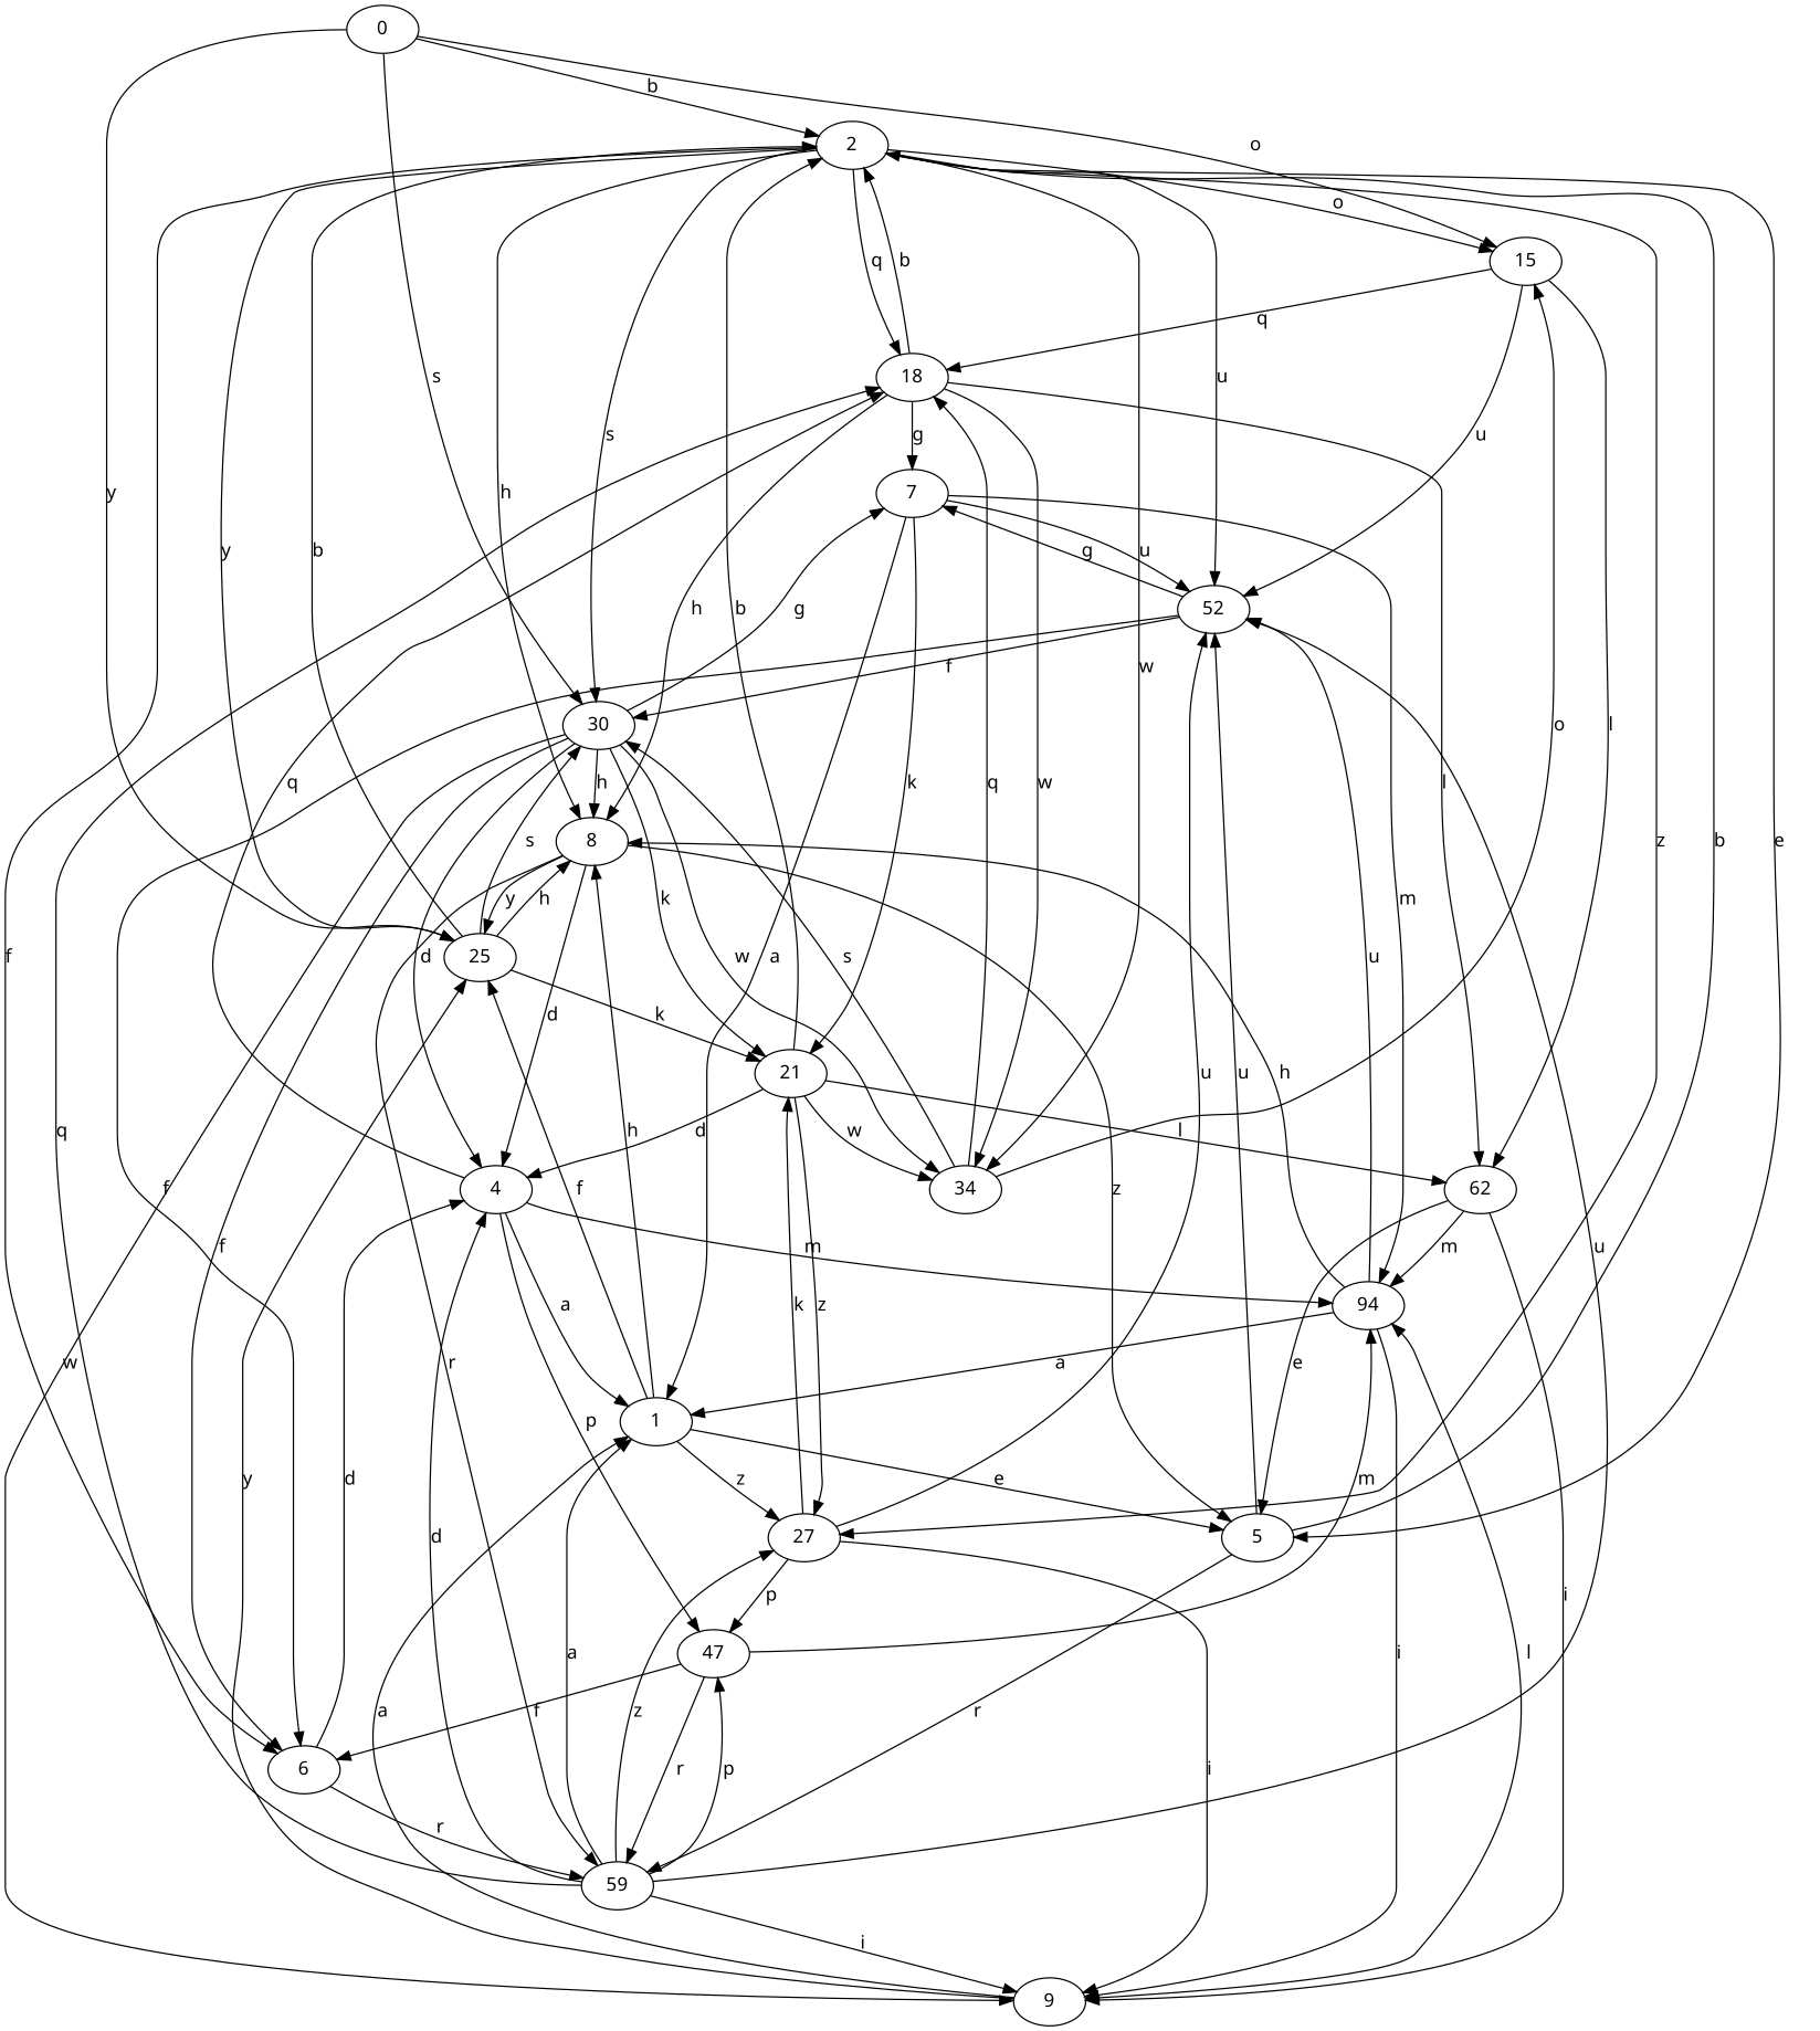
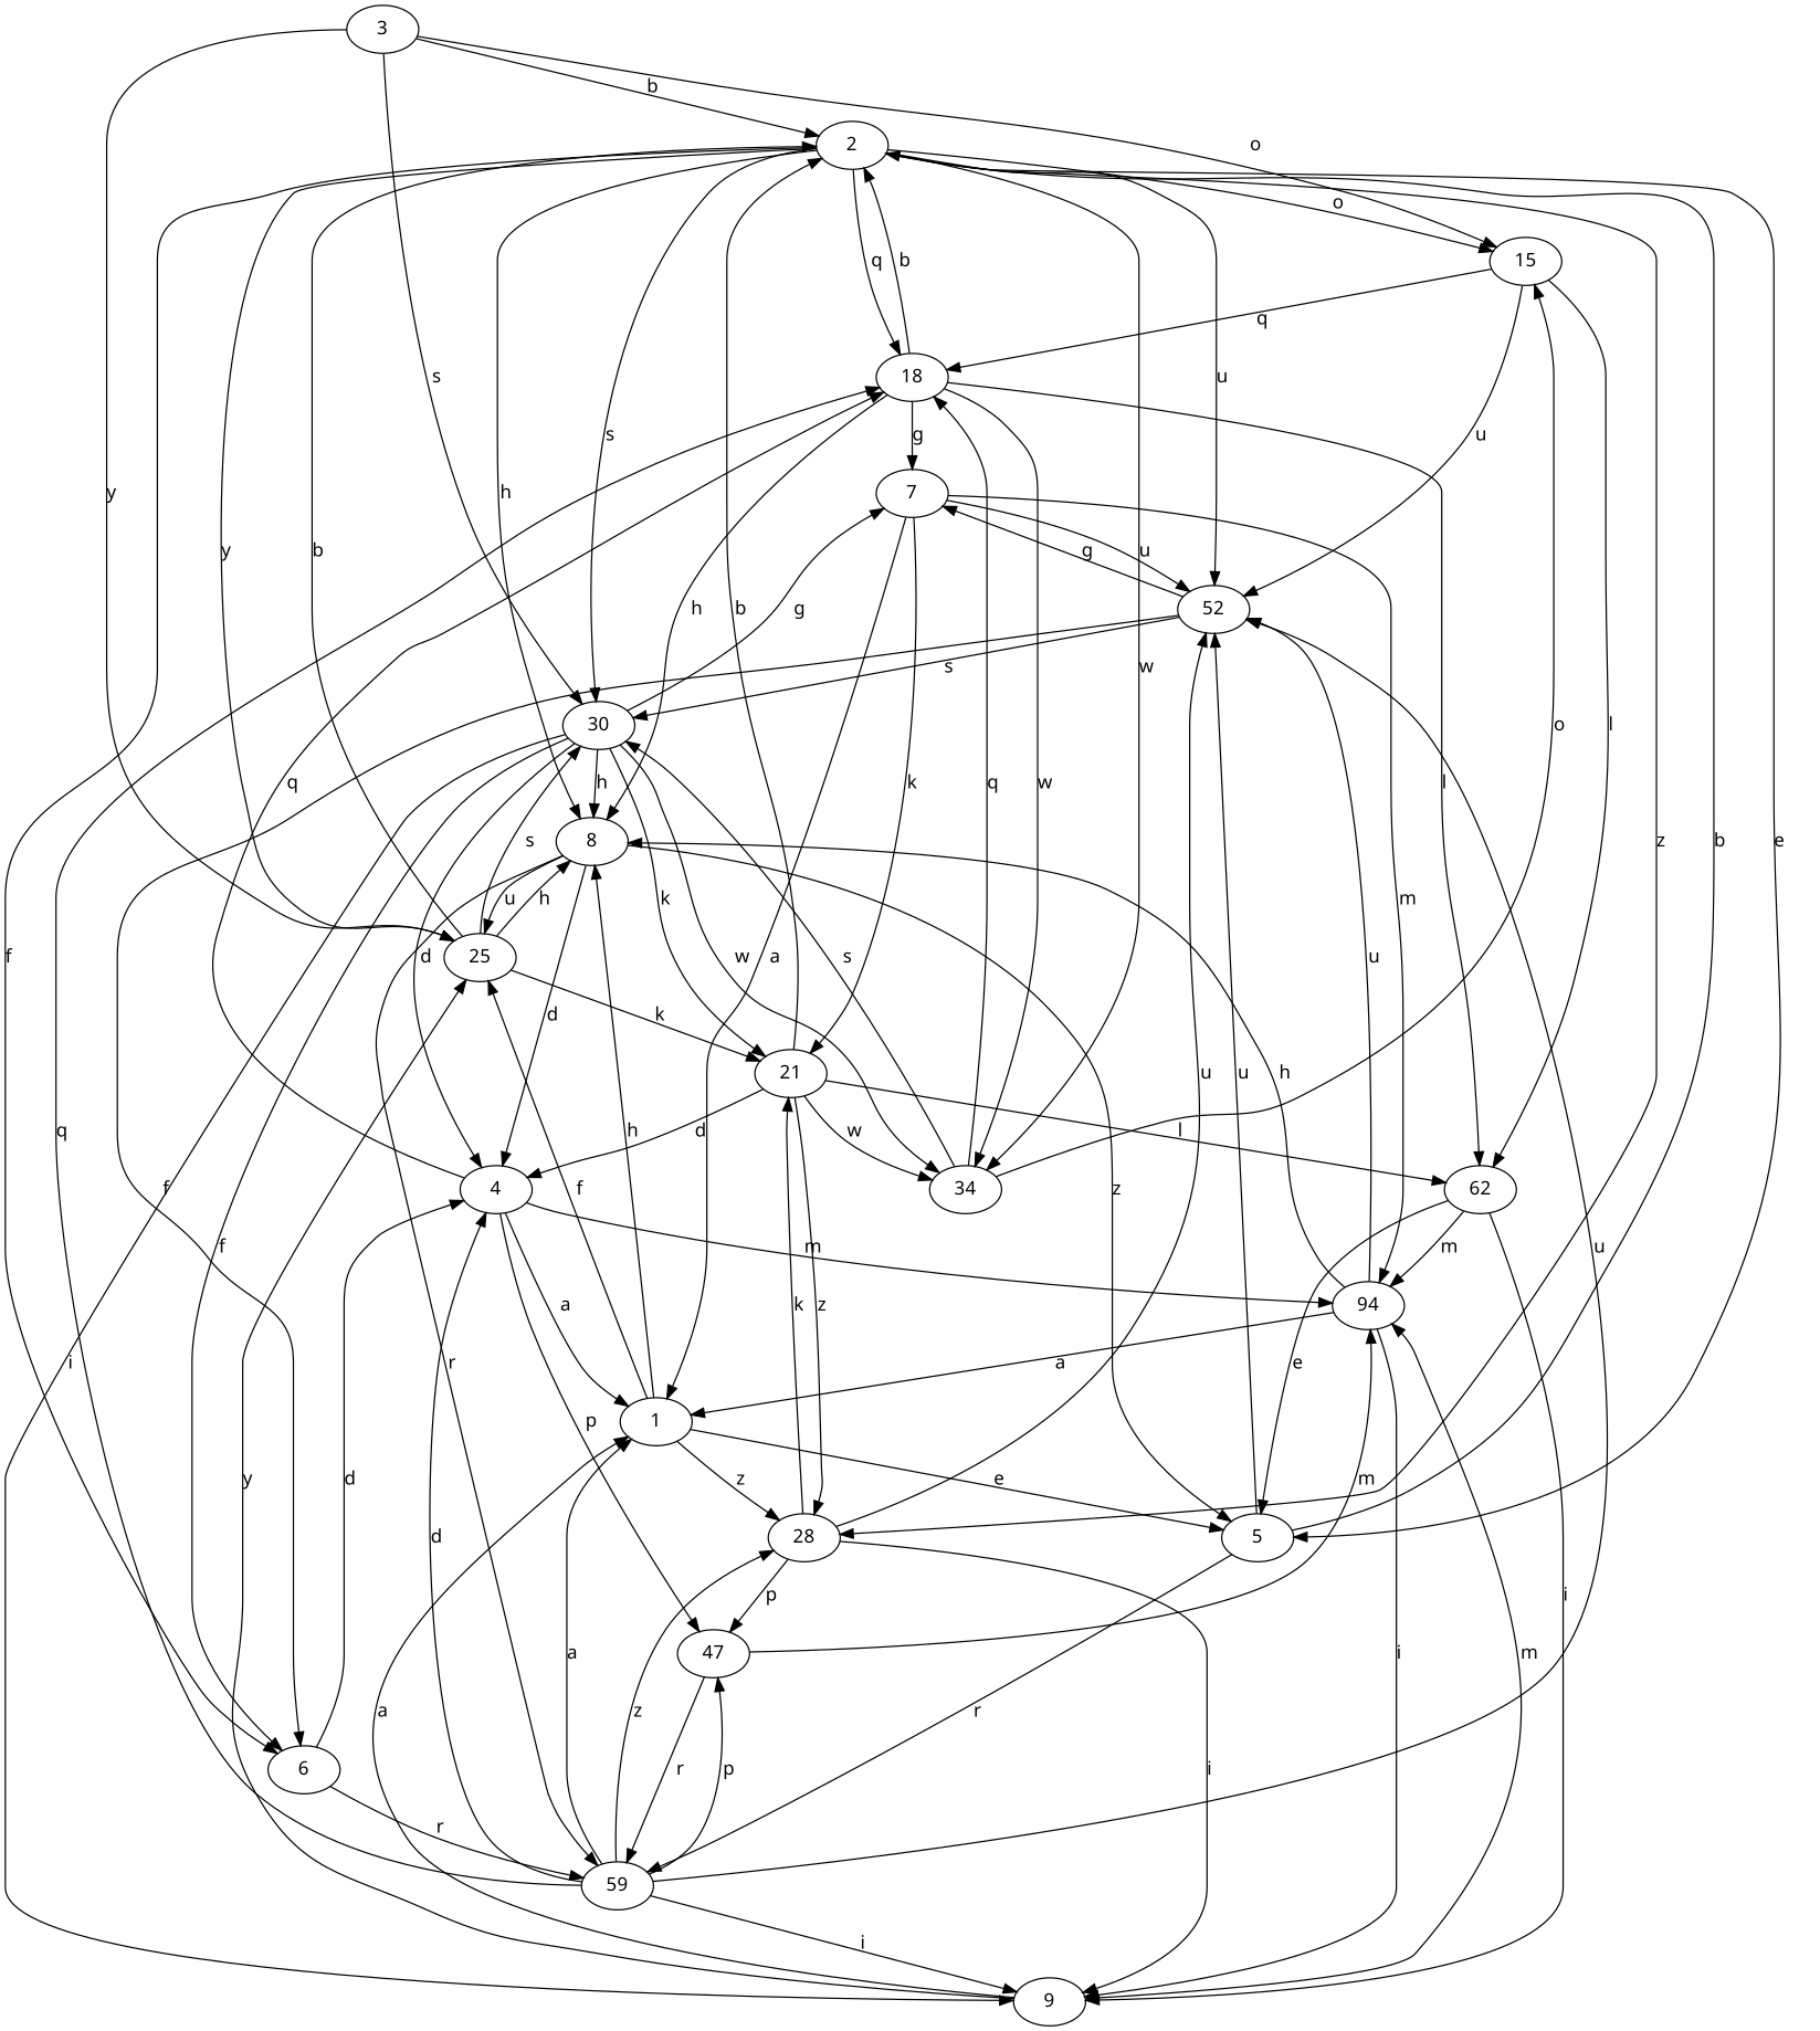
  strict digraph {
    fontname="Noto Sans"
    node [fontname="Noto Sans"]
    edge [fontname="Noto Sans"]
-   0
+   0 [label=3]
    2
    n3 [label=15]
    n4 [label=30]
    25
    5
    8
-   28 [label=27]
+   28
    6
    18
    n11 [label=52]
    n12 [label=34]
    n13 [label=62]
    4
    7
    n16 [label=21]
    9
    1
    n19 [label=59]
    n20 [label=47]
    n21 [label=94]
    0 -> 2 [label=b]
    0 -> n3 [label=o]
    0 -> n4 [label=s]
    0 -> 25 [label=y]
    2 -> n3 [label=o]
    2 -> n4 [label=s]
    2 -> 25 [label=y]
    2 -> 5 [label=e]
    2 -> 8 [label=h]
    2 -> 28 [label=z]
    2 -> 6 [label=f]
    2 -> 18 [label=q]
    2 -> n11 [label=u]
    2 -> n12 [label=w]
    n3 -> 18 [label=q]
    n3 -> n11 [label=u]
    n3 -> n13 [label=l]
    n4 -> 8 [label=h]
    n4 -> 6 [label=f]
    n4 -> n12 [label=w]
    n4 -> 4 [label=d]
    n4 -> 7 [label=g]
    n4 -> n16 [label=k]
-   n4 -> 9 [label=w]
+   n4 -> 9 [label=i]
    25 -> 2 [label=b]
    25 -> n4 [label=s]
    25 -> 8 [label=h]
    25 -> n16 [label=k]
    5 -> 2 [label=b]
    5 -> n11 [label=u]
    5 -> n19 [label=r]
-   8 -> 25 [label=y]
+   8 -> 25 [label=u]
    8 -> 5 [label=z]
    8 -> 4 [label=d]
    8 -> n19 [label=r]
    28 -> n11 [label=u]
    28 -> n16 [label=k]
    28 -> 9 [label=i]
    28 -> n20 [label=p]
    6 -> 4 [label=d]
    6 -> n19 [label=r]
    18 -> 2 [label=b]
    18 -> 8 [label=h]
    18 -> n12 [label=w]
    18 -> n13 [label=l]
    18 -> 7 [label=g]
-   n11 -> n4 [label=f]
+   n11 -> n4 [label=s]
    n11 -> 6 [label=f]
    n11 -> 7 [label=g]
    n12 -> n3 [label=o]
    n12 -> n4 [label=s]
    n12 -> 18 [label=q]
    n13 -> 5 [label=e]
    n13 -> 9 [label=i]
    n13 -> n21 [label=m]
    4 -> 18 [label=q]
    4 -> 1 [label=a]
    4 -> n20 [label=p]
    4 -> n21 [label=m]
    7 -> n11 [label=u]
    7 -> n16 [label=k]
    7 -> 1 [label=a]
    7 -> n21 [label=m]
    n16 -> 2 [label=b]
    n16 -> 28 [label=z]
    n16 -> n12 [label=w]
    n16 -> n13 [label=l]
    n16 -> 4 [label=d]
    9 -> 25 [label=y]
    9 -> 1 [label=a]
-   9 -> n21 [label=l]
+   9 -> n21 [label=m]
    1 -> 25 [label=f]
    1 -> 5 [label=e]
    1 -> 8 [label=h]
    1 -> 28 [label=z]
    n19 -> 28 [label=z]
    n19 -> 18 [label=q]
    n19 -> n11 [label=u]
    n19 -> 4 [label=d]
    n19 -> 9 [label=i]
    n19 -> 1 [label=a]
    n19 -> n20 [label=p]
-   n20 -> 6 [label=f]
    n20 -> n19 [label=r]
    n20 -> n21 [label=m]
    n21 -> 8 [label=h]
    n21 -> n11 [label=u]
    n21 -> 9 [label=i]
    n21 -> 1 [label=a]
  }
